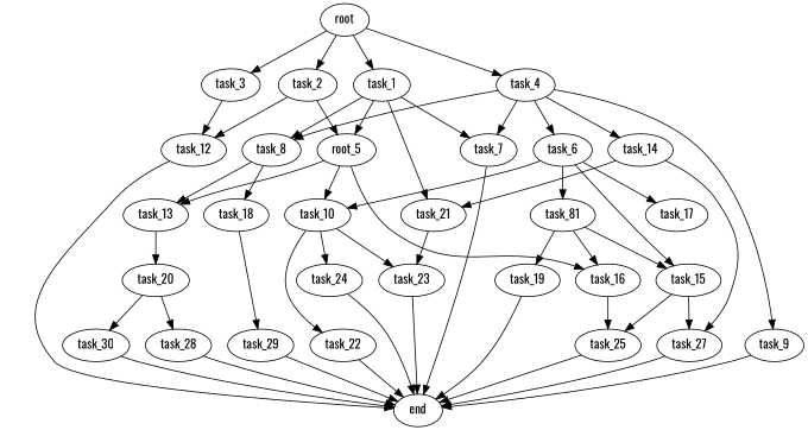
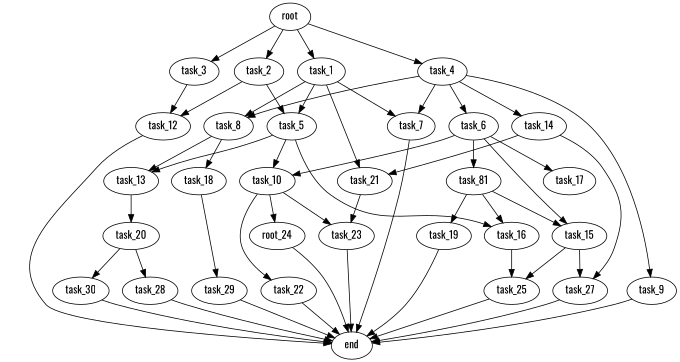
  digraph {
    fontname=Oswald
    node [fontname=Oswald]
    edge [fontname=Oswald]
    root
    task_1
    task_2
    task_3
    task_4
-   task_5 [label=root_5]
+   task_5
    task_7
    task_8
    task_21
    task_12
    task_14
    task_6
    task_9
    task_10
    task_13
    task_16
    end
    task_18
    task_27
    n20 [label=task_81]
    task_15
    task_17
    task_22
    task_23
-   task_24
+   task_24 [label=root_24]
    task_20
    task_25
    task_19
    task_29
    task_28
    task_30
    root -> task_1
    root -> task_2
    root -> task_3
    root -> task_4
    task_1 -> task_5
    task_1 -> task_7
    task_1 -> task_8
    task_1 -> task_21
    task_2 -> task_5
    task_2 -> task_12
    task_3 -> task_12
    task_4 -> task_7
    task_4 -> task_8
    task_4 -> task_14
    task_4 -> task_6
    task_4 -> task_9
    task_5 -> task_10
    task_5 -> task_13
    task_5 -> task_16
    task_7 -> end
    task_8 -> task_13
    task_8 -> task_18
    task_21 -> task_23
    task_12 -> end
    task_14 -> task_21
    task_14 -> task_27
    task_6 -> task_10
    task_6 -> n20
    task_6 -> task_15
    task_6 -> task_17
    task_9 -> end
    task_10 -> task_22
    task_10 -> task_23
    task_10 -> task_24
    task_13 -> task_20
    task_16 -> task_25
    task_18 -> task_29
    task_27 -> end
    n20 -> task_16
    n20 -> task_15
    n20 -> task_19
    task_15 -> task_27
    task_15 -> task_25
    task_22 -> end
    task_23 -> end
    task_24 -> end
    task_20 -> task_28
    task_20 -> task_30
    task_25 -> end
    task_19 -> end
    task_29 -> end
    task_28 -> end
    task_30 -> end
  }
